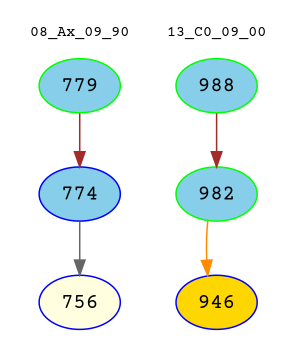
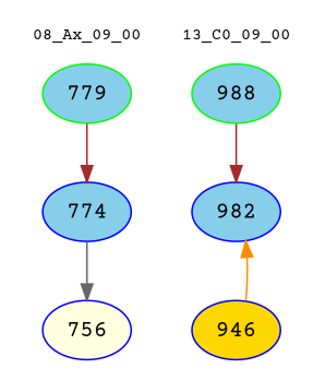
  digraph {
    fontname="Courier Prime"
    node [color=blue fillcolor=skyblue fontname="Courier Prime" style=filled]
    edge [color=brown fontname="Courier Prime"]
    n1 [color=green label=779]
    n2 [label=774]
    n3 [fillcolor=lightyellow label=756]
    n4 [color=green label=988]
-   n5 [color=green label=982]
+   n5 [label=982]
    n6 [fillcolor=gold label=946]
    subgraph cluster_1 {
      color=white
      fontsize=10
-     label="08_Ax_09_90"
+     label="08_Ax_09_00"
      n1
      n2
      n3
    }
    subgraph cluster_2 {
      color=white
      fontsize=10
      label="13_C0_09_00"
      n4
      n5
      n6
    }
    n1 -> n2
    n2 -> n3 [color=gray40]
    n4 -> n5
-   n5 -> n6 [color=darkorange]
+   n6 -> n5 [color=darkorange]
  }
